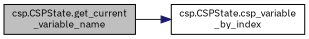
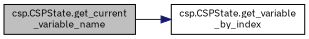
  digraph {
    rankdir=LR
    fontname="IBM Plex Sans"
    node [color=black fontname="IBM Plex Sans" fontsize=10 shape=record style=filled]
    n1 [fillcolor=grey75 fontcolor=black height=0.2 label="csp.CSPState.get_current\l_variable_name" width=0.4]
-   n2 [fillcolor=white height=0.2 label="csp.CSPState.csp_variable\l_by_index" width=0.4]
+   n2 [fillcolor=white height=0.2 label="csp.CSPState.get_variable\l_by_index" width=0.4]
    n1 -> n2 [color=midnightblue fontname="IBM Plex Sans" fontsize=10 labelfontname=Helvetica labelfontsize=10 style=solid]
  }
